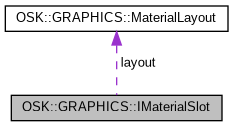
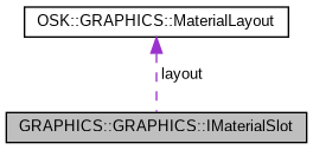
  digraph {
    fontname="Liberation Sans"
    node [color=black fontname="Liberation Sans" fontsize=10 shape=record style=filled]
-   n1 [fillcolor=grey75 fontcolor=black height=0.2 label="OSK::GRAPHICS::IMaterialSlot" width=0.4]
+   n1 [fillcolor=grey75 fontcolor=black height=0.2 label="GRAPHICS::GRAPHICS::IMaterialSlot" width=0.4]
    n2 [fillcolor=white height=0.2 label="OSK::GRAPHICS::MaterialLayout" width=0.4]
    n2 -> n1 [color=darkorchid3 dir=back fontname="Liberation Sans" fontsize=10 label=" layout" labelfontname=Helvetica labelfontsize=10 style=dashed]
  }
